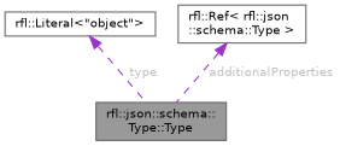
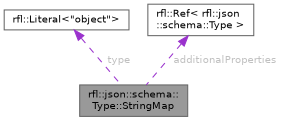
  digraph {
    node [color=gray40 fillcolor=white fontname=Helvetica fontsize=10 shape=box style=filled]
    edge [color=darkorchid3 dir=back fontcolor=grey fontname=Helvetica fontsize=10 labelfontname=Helvetica labelfontsize=10 style=dashed]
-   n1 [fillcolor=grey60 fontcolor=black height=0.2 label="rfl::json::schema::\lType::Type" width=0.4]
+   n1 [fillcolor=grey60 fontcolor=black height=0.2 label="rfl::json::schema::\lType::StringMap" width=0.4]
    n2 [height=0.2 label="rfl::Literal\<\"object\"\>" width=0.4]
    n3 [height=0.2 label="rfl::Ref\< rfl::json\l::schema::Type \>" width=0.4]
    n2 -> n1 [label=" type"]
    n3 -> n1 [label=" additionalProperties"]
  }
